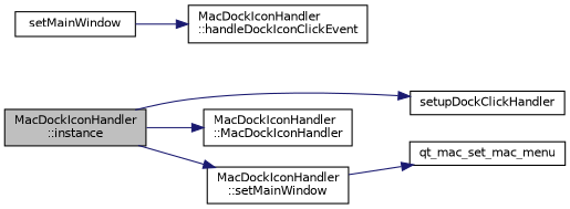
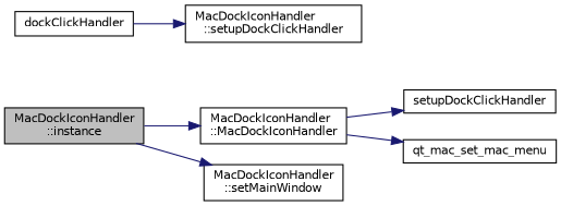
  digraph {
    rankdir=LR
    node [color=black fillcolor=white fontname=Helvetica fontsize=10 shape=record style=filled]
    edge [color=midnightblue fontname=Helvetica fontsize=10 labelfontname=Helvetica labelfontsize=10 style=solid]
    n1 [fillcolor=grey75 fontcolor=black height=0.2 label="MacDockIconHandler\l::instance" width=0.4]
    n2 [height=0.2 label="MacDockIconHandler\l::MacDockIconHandler" width=0.4]
    n3 [height=0.2 label="MacDockIconHandler\l::setMainWindow" width=0.4]
    n4 [height=0.2 label=setupDockClickHandler width=0.4]
    n5 [height=0.2 label=qt_mac_set_mac_menu width=0.4]
-   n6 [height=0.2 label=setMainWindow width=0.4]
-   n7 [height=0.2 label="MacDockIconHandler\l::handleDockIconClickEvent" width=0.4]
+   n6 [height=0.2 label=dockClickHandler width=0.4]
+   n7 [height=0.2 label="MacDockIconHandler\l::setupDockClickHandler" width=0.4]
    n1 -> n2
    n1 -> n3
-   n1 -> n4
-   n3 -> n5
+   n2 -> n4
+   n2 -> n5
    n6 -> n7
  }
